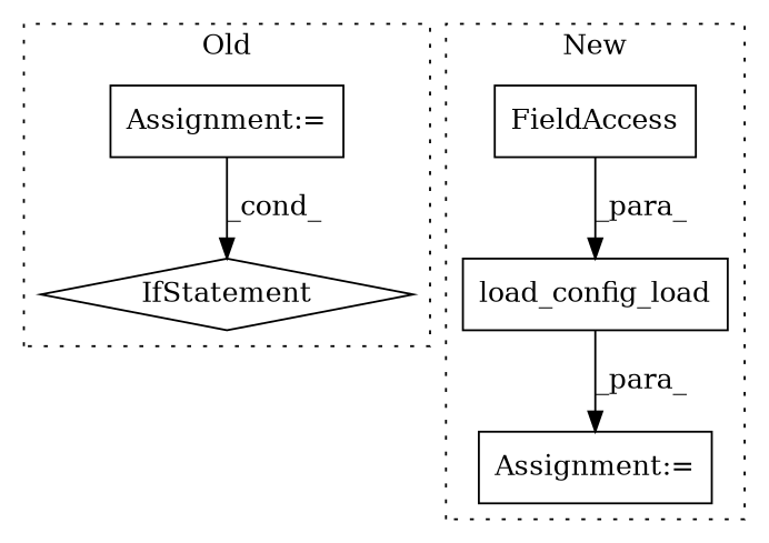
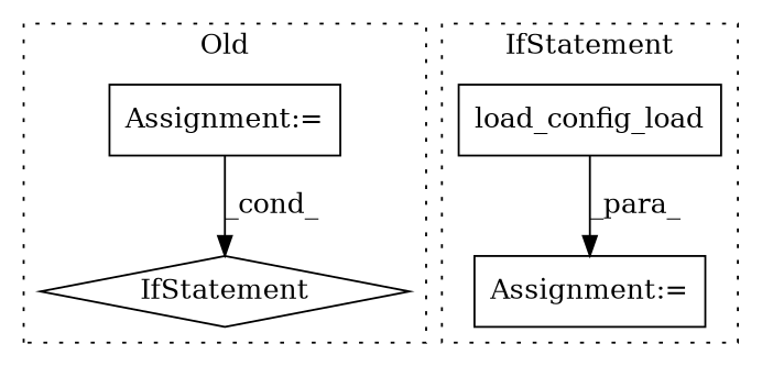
  digraph {
    node [a=7 shape=box]
    n1 [a=25 l="4,2" label=IfStatement s="48668,48683" shape=diamond]
    n2 [l=6 label="Assignment:=" s=48598]
    n3 [a=32 l="18,1" label=load_config_load s="48544,48582"]
-   n4 [a=22 l=20 label=FieldAccess s=48562]
    n5 [l=1 label="Assignment:=" s=48543]
    subgraph cluster_1 {
      label=Old
      style=dotted
      n1
      n2
    }
    subgraph cluster_2 {
-     label=New
+     label=IfStatement
      style=dotted
      n3
-     n4
      n5
    }
    n2 -> n1 [label=_cond_]
    n3 -> n5 [label=_para_]
-   n4 -> n3 [label=_para_]
  }
